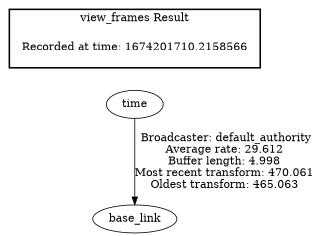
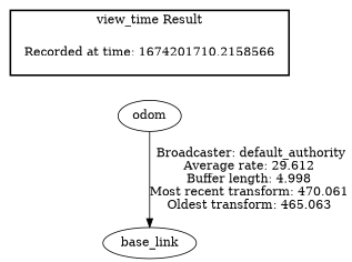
  digraph {
    n1 [label="Recorded at time: 1674201710.2158566" shape=plaintext]
-   odom [label=time]
+   odom
    base_link
    subgraph cluster_1 {
      color=black
-     label="view_frames Result"
+     label="view_time Result"
      style=bold
      n1
    }
    n1 -> odom [style=invis]
    odom -> base_link [label=" Broadcaster: default_authority\nAverage rate: 29.612\nBuffer length: 4.998\nMost recent transform: 470.061\nOldest transform: 465.063\n"]
  }
